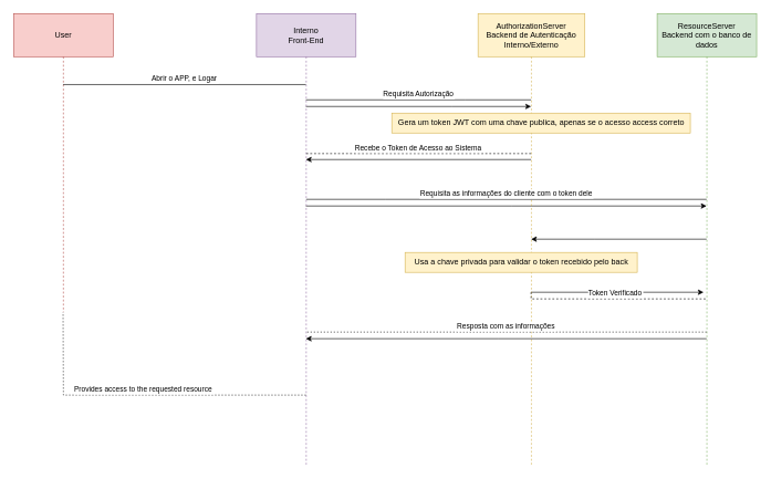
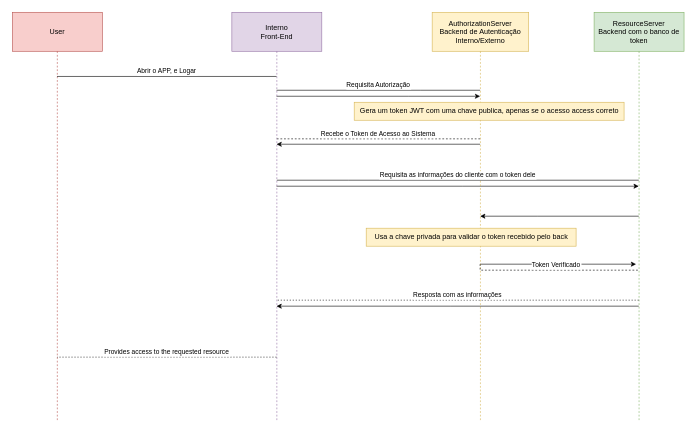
  <mxCell id="0" />
  <mxCell id="1" parent="0" />
- <mxCell id="2" value="User" style="shape=umlLifeline;perimeter=lifelinePerimeter;whiteSpace=wrap;container=1;dropTarget=0;collapsible=0;recursiveResize=0;outlineConnect=0;portConstraint=eastwest;newEdgeStyle={&quot;edgeStyle&quot;:&quot;elbowEdgeStyle&quot;,&quot;elbow&quot;:&quot;vertical&quot;,&quot;curved&quot;:0,&quot;rounded&quot;:0};size=65;fillColor=#f8cecc;strokeColor=#b85450;" parent="1" vertex="1"><mxGeometry x="20" y="20" width="150" height="450" as="geometry" /></mxCell>
+ <mxCell id="2" value="User" style="shape=umlLifeline;perimeter=lifelinePerimeter;whiteSpace=wrap;container=1;dropTarget=0;collapsible=0;recursiveResize=0;outlineConnect=0;portConstraint=eastwest;newEdgeStyle={&quot;edgeStyle&quot;:&quot;elbowEdgeStyle&quot;,&quot;elbow&quot;:&quot;vertical&quot;,&quot;curved&quot;:0,&quot;rounded&quot;:0};size=65;fillColor=#f8cecc;strokeColor=#b85450;" parent="1" vertex="1"><mxGeometry width="150" height="680" as="geometry" x="20" y="20" /></mxCell>
  <mxCell id="3" style="edgeStyle=elbowEdgeStyle;rounded=0;orthogonalLoop=1;jettySize=auto;html=1;elbow=vertical;curved=0;" edge="1" parent="1" source="5" target="11"><mxGeometry relative="1" as="geometry"><Array as="points"><mxPoint x="770" y="310" /></Array></mxGeometry></mxCell>
  <mxCell id="4" style="edgeStyle=elbowEdgeStyle;rounded=0;orthogonalLoop=1;jettySize=auto;html=1;elbow=vertical;curved=0;" edge="1" parent="1" source="5" target="8"><mxGeometry relative="1" as="geometry"><Array as="points"><mxPoint x="680" y="160" /></Array></mxGeometry></mxCell>
  <mxCell id="5" value="Interno&#10;Front-End" style="shape=umlLifeline;perimeter=lifelinePerimeter;whiteSpace=wrap;container=1;dropTarget=0;collapsible=0;recursiveResize=0;outlineConnect=0;portConstraint=eastwest;newEdgeStyle={&quot;edgeStyle&quot;:&quot;elbowEdgeStyle&quot;,&quot;elbow&quot;:&quot;vertical&quot;,&quot;curved&quot;:0,&quot;rounded&quot;:0};size=65;fillColor=#e1d5e7;strokeColor=#9673a6;" parent="1" vertex="1"><mxGeometry x="386" width="150" height="680" as="geometry" y="20" /></mxCell>
  <mxCell id="6" style="edgeStyle=elbowEdgeStyle;rounded=0;orthogonalLoop=1;jettySize=auto;html=1;elbow=vertical;curved=0;" edge="1" parent="1" source="8"><mxGeometry relative="1" as="geometry"><mxPoint x="1060" y="440" as="targetPoint" /><Array as="points"><mxPoint x="940" y="440" /><mxPoint x="830" y="460" /></Array></mxGeometry></mxCell>
  <mxCell id="7" style="edgeStyle=elbowEdgeStyle;rounded=0;orthogonalLoop=1;jettySize=auto;html=1;elbow=vertical;curved=0;" edge="1" parent="1" source="8" target="5"><mxGeometry relative="1" as="geometry"><Array as="points"><mxPoint x="628" y="240" /></Array></mxGeometry></mxCell>
  <mxCell id="8" value="AuthorizationServer&#10;Backend de Autenticação&#10;Interno/Externo" style="shape=umlLifeline;perimeter=lifelinePerimeter;whiteSpace=wrap;container=1;dropTarget=0;collapsible=0;recursiveResize=0;outlineConnect=0;portConstraint=eastwest;newEdgeStyle={&quot;edgeStyle&quot;:&quot;elbowEdgeStyle&quot;,&quot;elbow&quot;:&quot;vertical&quot;,&quot;curved&quot;:0,&quot;rounded&quot;:0};size=65;fillColor=#fff2cc;strokeColor=#d6b656;" parent="1" vertex="1"><mxGeometry x="720" width="161" height="680" as="geometry" y="20" /></mxCell>
  <mxCell id="9" style="edgeStyle=elbowEdgeStyle;rounded=0;orthogonalLoop=1;jettySize=auto;html=1;elbow=vertical;curved=0;" edge="1" parent="1" source="11"><mxGeometry relative="1" as="geometry"><mxPoint x="800" y="360" as="targetPoint" /></mxGeometry></mxCell>
  <mxCell id="10" style="edgeStyle=elbowEdgeStyle;rounded=0;orthogonalLoop=1;jettySize=auto;html=1;elbow=vertical;curved=0;" edge="1" parent="1" source="11" target="5"><mxGeometry relative="1" as="geometry"><Array as="points"><mxPoint x="750" y="510" /></Array></mxGeometry></mxCell>
- <mxCell id="11" value="ResourceServer&#10;Backend com o banco de dados" style="shape=umlLifeline;perimeter=lifelinePerimeter;whiteSpace=wrap;container=1;dropTarget=0;collapsible=0;recursiveResize=0;outlineConnect=0;portConstraint=eastwest;newEdgeStyle={&quot;edgeStyle&quot;:&quot;elbowEdgeStyle&quot;,&quot;elbow&quot;:&quot;vertical&quot;,&quot;curved&quot;:0,&quot;rounded&quot;:0};size=65;fillColor=#d5e8d4;strokeColor=#82b366;" parent="1" vertex="1"><mxGeometry x="990" width="150" height="680" as="geometry" y="20" /></mxCell>
+ <mxCell id="11" value="ResourceServer&#10;Backend com o banco de token" style="shape=umlLifeline;perimeter=lifelinePerimeter;whiteSpace=wrap;container=1;dropTarget=0;collapsible=0;recursiveResize=0;outlineConnect=0;portConstraint=eastwest;newEdgeStyle={&quot;edgeStyle&quot;:&quot;elbowEdgeStyle&quot;,&quot;elbow&quot;:&quot;vertical&quot;,&quot;curved&quot;:0,&quot;rounded&quot;:0};size=65;fillColor=#d5e8d4;strokeColor=#82b366;" parent="1" vertex="1"><mxGeometry x="990" width="150" height="680" as="geometry" y="20" /></mxCell>
  <mxCell id="12" value="Abrir o APP, e Logar" style="verticalAlign=bottom;edgeStyle=elbowEdgeStyle;elbow=vertical;curved=0;rounded=0;endArrow=none;" parent="1" source="2" target="5" edge="1"><mxGeometry relative="1" as="geometry"><Array as="points"><mxPoint x="288" y="127" /></Array></mxGeometry></mxCell>
  <mxCell id="13" value="Requisita Autorização" style="verticalAlign=bottom;edgeStyle=elbowEdgeStyle;elbow=vertical;curved=0;rounded=0;endArrow=none;" parent="1" source="5" target="8" edge="1"><mxGeometry relative="1" as="geometry"><Array as="points"><mxPoint x="700" y="150" /><mxPoint x="641" y="179" /></Array></mxGeometry></mxCell>
  <mxCell id="14" value="Recebe o Token de Acesso ao Sistema" style="verticalAlign=bottom;edgeStyle=elbowEdgeStyle;elbow=vertical;curved=0;rounded=0;endArrow=none;dashed=1;" parent="1" source="8" target="5" edge="1"><mxGeometry x="0.001" relative="1" as="geometry"><Array as="points"><mxPoint x="641" y="231" /></Array><mxPoint as="offset" /></mxGeometry></mxCell>
  <mxCell id="15" value="Requisita as informações do cliente com o token dele" style="verticalAlign=bottom;edgeStyle=elbowEdgeStyle;elbow=vertical;curved=0;rounded=0;endArrow=none;" parent="1" target="11" edge="1"><mxGeometry relative="1" as="geometry"><Array as="points"><mxPoint x="580" y="300" /><mxPoint x="749" y="407" /></Array><mxPoint x="460.929" y="300" as="sourcePoint" /><mxPoint x="1015.5" y="300" as="targetPoint" /></mxGeometry></mxCell>
  <mxCell id="16" value="Token Verificado" style="verticalAlign=bottom;edgeStyle=elbowEdgeStyle;elbow=vertical;curved=0;rounded=0;endArrow=none;dashed=1;strokeColor=default;" parent="1" target="11" edge="1"><mxGeometry relative="1" as="geometry"><Array as="points"><mxPoint x="990" y="450" /><mxPoint x="820" y="440" /><mxPoint x="840" y="450" /><mxPoint x="918" y="561" /></Array><mxPoint x="800" y="440" as="sourcePoint" /><mxPoint x="1015.5" y="430" as="targetPoint" /></mxGeometry></mxCell>
  <mxCell id="17" value="Resposta com as informações" style="verticalAlign=bottom;edgeStyle=elbowEdgeStyle;elbow=vertical;curved=0;rounded=0;endArrow=none;dashed=1;dashPattern=2 3;" parent="1" source="11" edge="1"><mxGeometry relative="1" as="geometry"><Array as="points"><mxPoint x="738.07" y="500" /></Array><mxPoint x="1004.57" y="500" as="sourcePoint" /><mxPoint x="460" y="500" as="targetPoint" /></mxGeometry></mxCell>
  <mxCell id="18" value="Provides access to the requested resource" style="verticalAlign=bottom;edgeStyle=elbowEdgeStyle;elbow=vertical;curved=0;rounded=0;endArrow=none;dashed=1;dashPattern=2 3;" parent="1" source="5" target="2" edge="1"><mxGeometry relative="1" as="geometry"><Array as="points"><mxPoint x="288" y="595" /></Array></mxGeometry></mxCell>
  <mxCell id="19" value="Gera um token JWT com uma chave publica, apenas se o acesso access correto" style="text;html=1;align=center;verticalAlign=middle;resizable=0;points=[];autosize=1;strokeColor=#d6b656;fillColor=#fff2cc;" vertex="1" parent="1"><mxGeometry x="590" y="170" width="450" height="30" as="geometry" /></mxCell>
  <mxCell id="20" value="Usa a chave privada para validar o token recebido pelo back" style="text;html=1;align=center;verticalAlign=middle;resizable=0;points=[];autosize=1;strokeColor=#d6b656;fillColor=#fff2cc;" vertex="1" parent="1"><mxGeometry x="610" y="380" width="350" height="30" as="geometry" /></mxCell>
